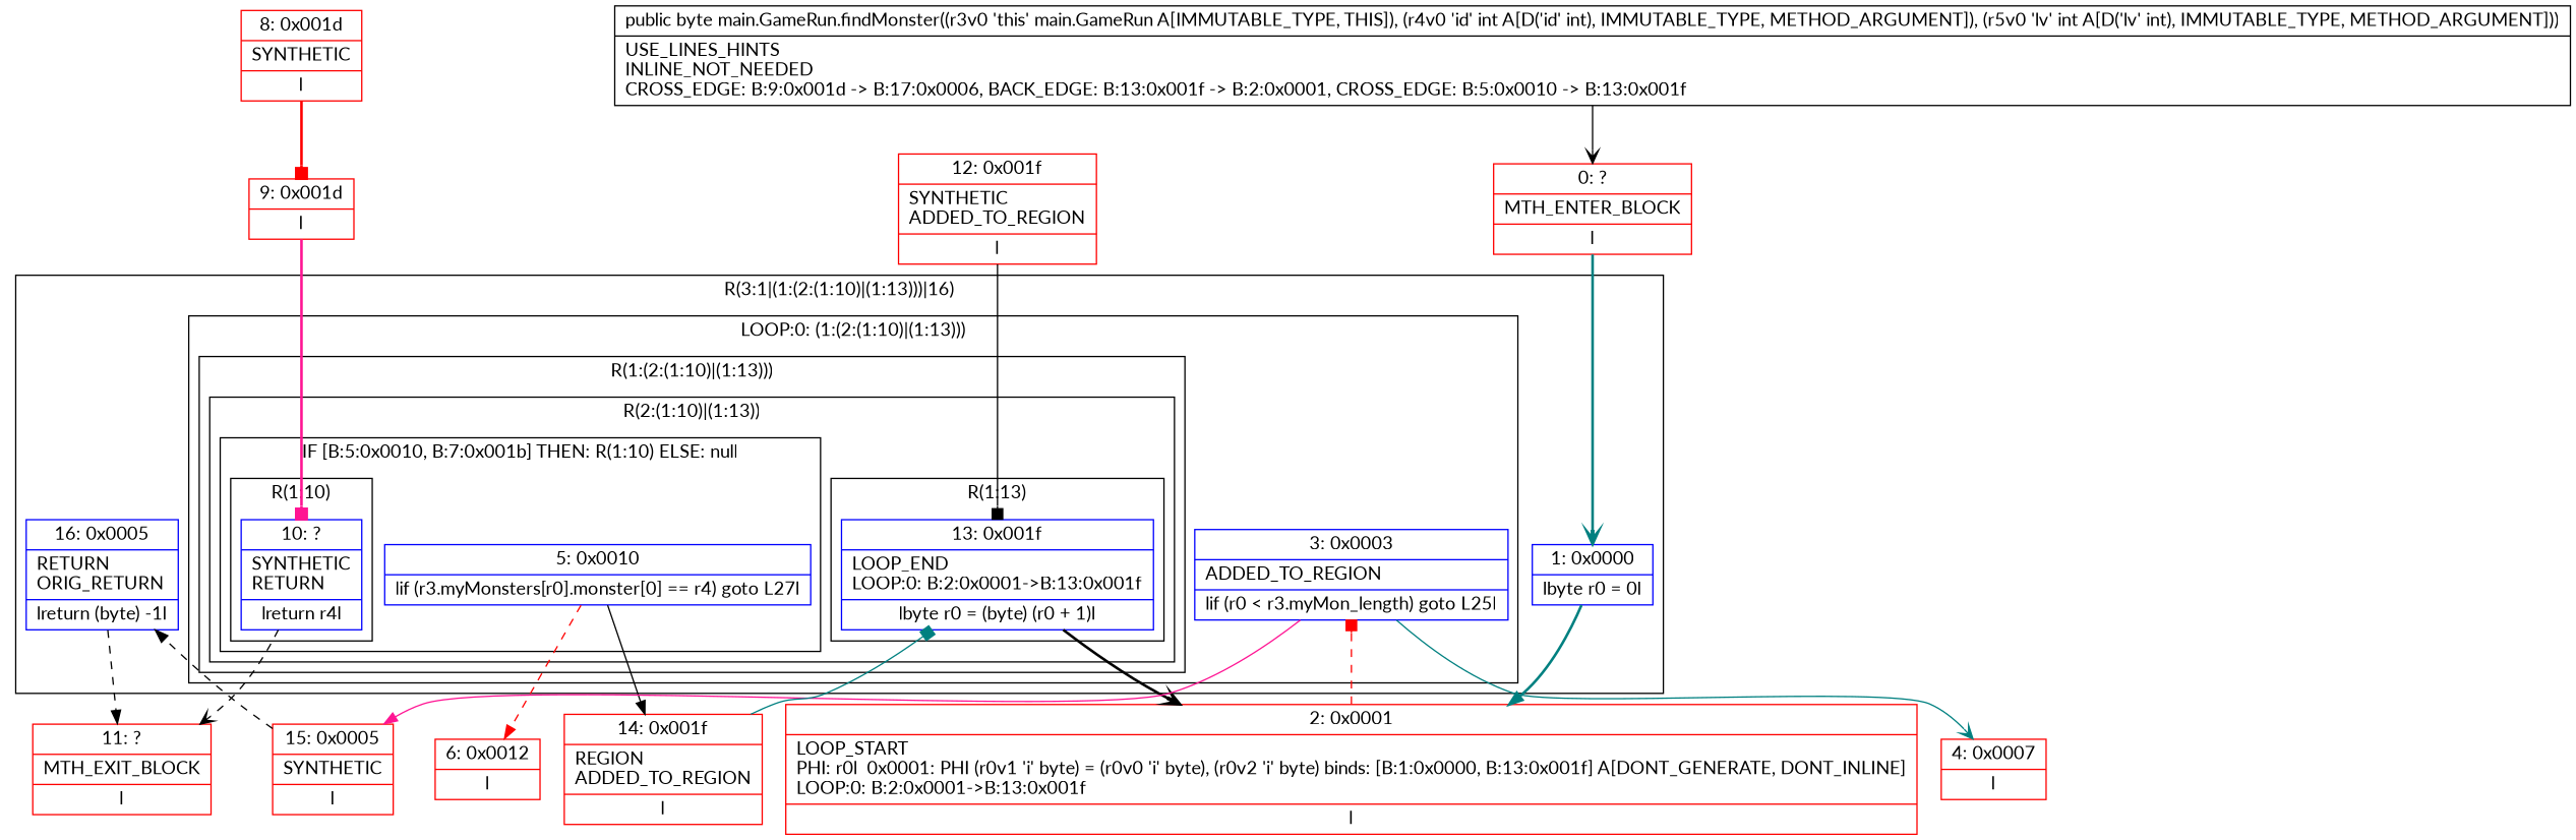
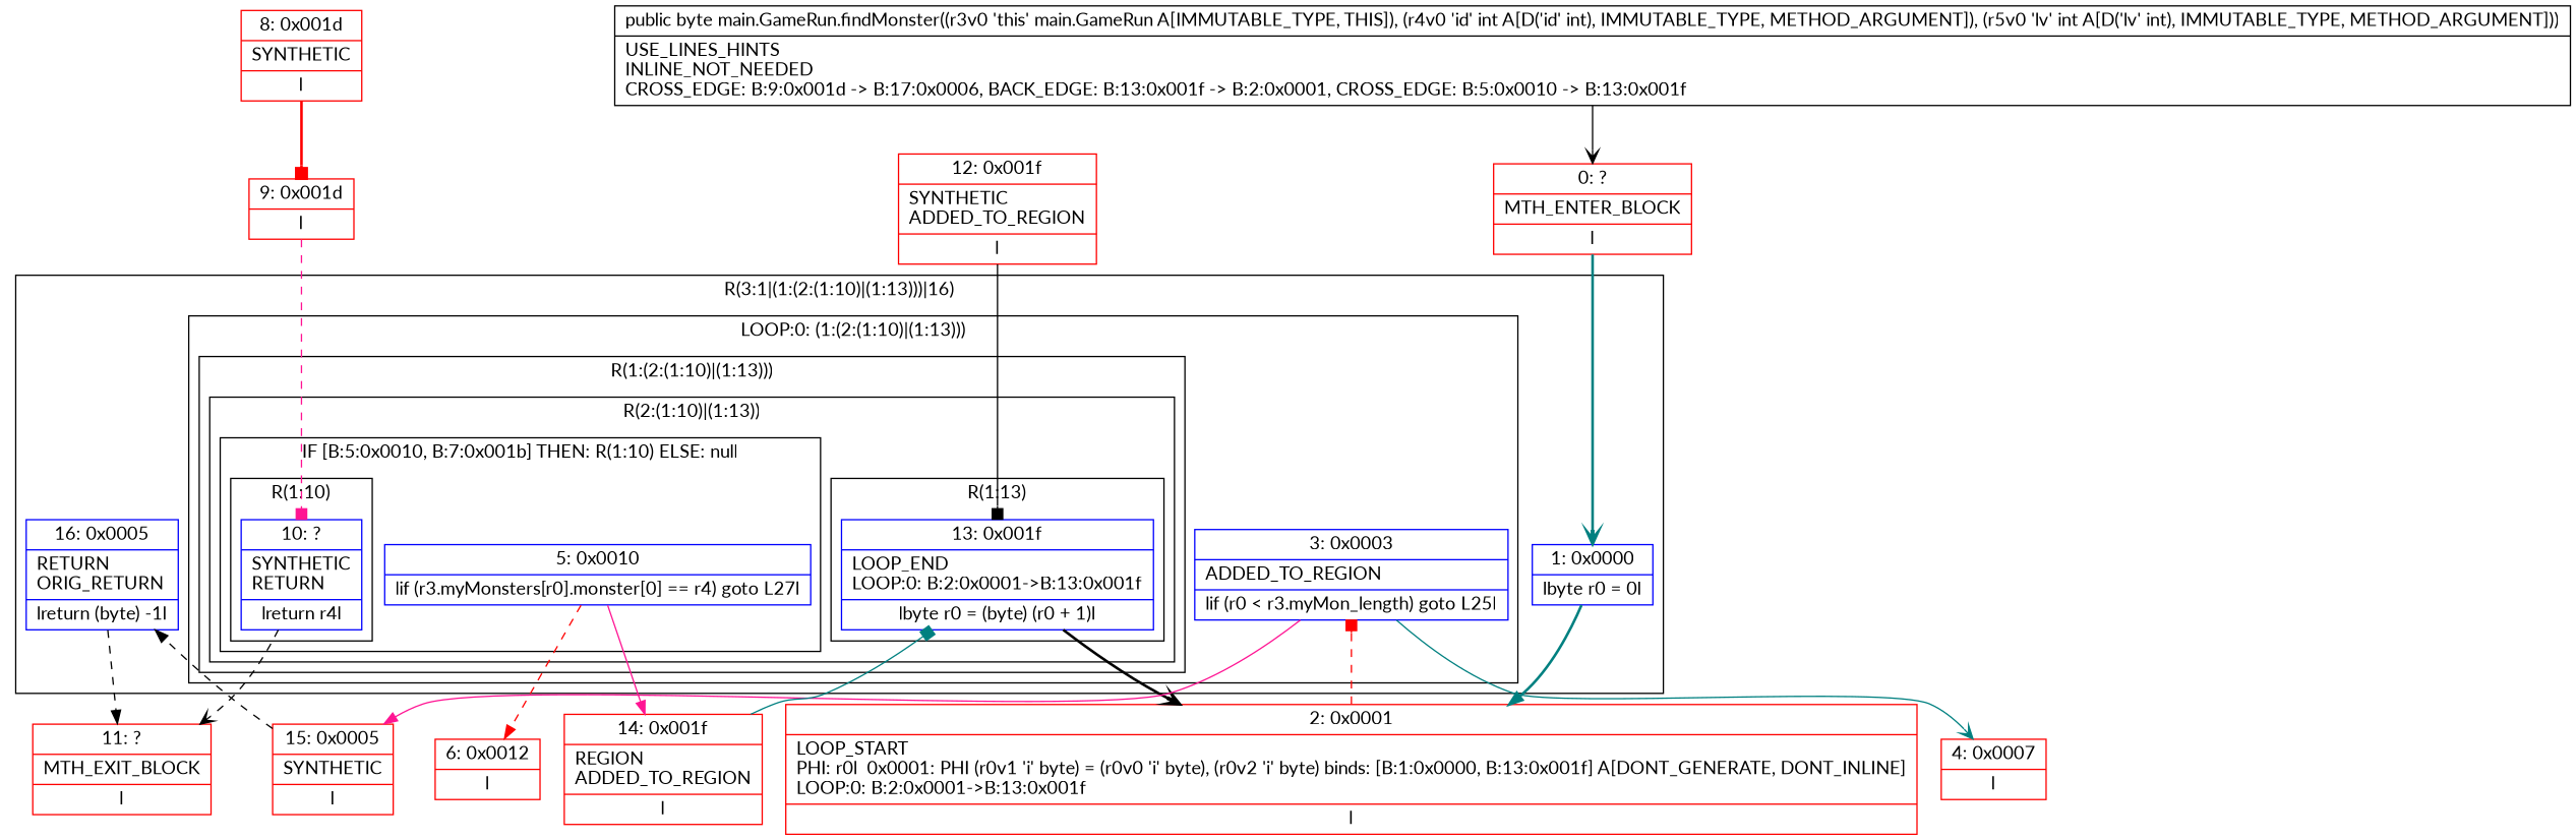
  digraph {
    fontname=Lato
    node [color=red fontname=Lato shape=record]
    edge [arrowhead=normal color=black fontname=Lato style=solid]
    n1 [color=blue label="{10\:\ ?|SYNTHETIC\lRETURN\l|lreturn r4l}"]
    n2 [color=blue label="{5\:\ 0x0010|lif (r3.myMonsters[r0].monster[0] == r4) goto L27l}"]
    n3 [color=blue label="{13\:\ 0x001f|LOOP_END\lLOOP:0: B:2:0x0001\-\>B:13:0x001f\l|lbyte r0 = (byte) (r0 + 1)l}"]
    n4 [color=blue label="{3\:\ 0x0003|ADDED_TO_REGION\l|lif (r0 \< r3.myMon_length) goto L25l}"]
    n5 [color=blue label="{1\:\ 0x0000|lbyte r0 = 0l}"]
    n6 [color=blue label="{16\:\ 0x0005|RETURN\lORIG_RETURN\l|lreturn (byte) \-1l}"]
    n7 [label="{11\:\ ?|MTH_EXIT_BLOCK\l|l}"]
    n8 [label="{6\:\ 0x0012|l}"]
    n9 [label="{14\:\ 0x001f|REGION\lADDED_TO_REGION\l|l}"]
    n10 [label="{2\:\ 0x0001|LOOP_START\lPHI: r0l  0x0001: PHI (r0v1 'i' byte) = (r0v0 'i' byte), (r0v2 'i' byte) binds: [B:1:0x0000, B:13:0x001f] A[DONT_GENERATE, DONT_INLINE]\lLOOP:0: B:2:0x0001\-\>B:13:0x001f\l|l}"]
    n11 [label="{4\:\ 0x0007|l}"]
    n12 [label="{15\:\ 0x0005|SYNTHETIC\l|l}"]
    n13 [label="{8\:\ 0x001d|SYNTHETIC\l|l}"]
    n14 [label="{9\:\ 0x001d|l}"]
    n15 [label="{12\:\ 0x001f|SYNTHETIC\lADDED_TO_REGION\l|l}"]
    n16 [label="{0\:\ ?|MTH_ENTER_BLOCK\l|l}"]
    n17 [label="{public byte main.GameRun.findMonster((r3v0 'this' main.GameRun A[IMMUTABLE_TYPE, THIS]), (r4v0 'id' int A[D('id' int), IMMUTABLE_TYPE, METHOD_ARGUMENT]), (r5v0 'lv' int A[D('lv' int), IMMUTABLE_TYPE, METHOD_ARGUMENT]))  | USE_LINES_HINTS\lINLINE_NOT_NEEDED\lCROSS_EDGE: B:9:0x001d \-\> B:17:0x0006, BACK_EDGE: B:13:0x001f \-\> B:2:0x0001, CROSS_EDGE: B:5:0x0010 \-\> B:13:0x001f\l}" color=""]
    subgraph cluster_1 {
      label="R(3:1|(1:(2:(1:10)|(1:13)))|16)"
      n5
      n6
      subgraph cluster_2 {
        label="LOOP:0: (1:(2:(1:10)|(1:13)))"
        n4
        subgraph cluster_3 {
          label="R(1:(2:(1:10)|(1:13)))"
          subgraph cluster_4 {
            label="R(2:(1:10)|(1:13))"
            subgraph cluster_5 {
              label="IF [B:5:0x0010, B:7:0x001b] THEN: R(1:10) ELSE: null"
              n2
              subgraph cluster_6 {
                label="R(1:10)"
                n1
              }
            }
            subgraph cluster_7 {
              label="R(1:13)"
              n3
            }
          }
        }
      }
    }
    n1 -> n7 [arrowhead=vee style=dashed]
    n2 -> n8 [color=red style=dashed]
-   n2 -> n9
+   n2 -> n9 [color=deeppink]
    n3 -> n10 [arrowhead=vee style=bold]
    n4 -> n11 [arrowhead=vee color=teal]
    n4 -> n12 [color=deeppink]
    n5 -> n10 [color=teal style=bold]
    n6 -> n7 [style=dashed]
    n9 -> n3 [arrowhead=box color=teal]
    n10 -> n4 [arrowhead=box color=red style=dashed]
    n12 -> n6 [style=dashed]
    n13 -> n14 [arrowhead=box color=red style=bold]
-   n14 -> n1 [arrowhead=box color=deeppink style=bold]
+   n14 -> n1 [arrowhead=box color=deeppink style=dashed]
    n15 -> n3 [arrowhead=box]
    n16 -> n5 [arrowhead=vee color=teal style=bold]
    n17 -> n16 [arrowhead=vee]
  }
